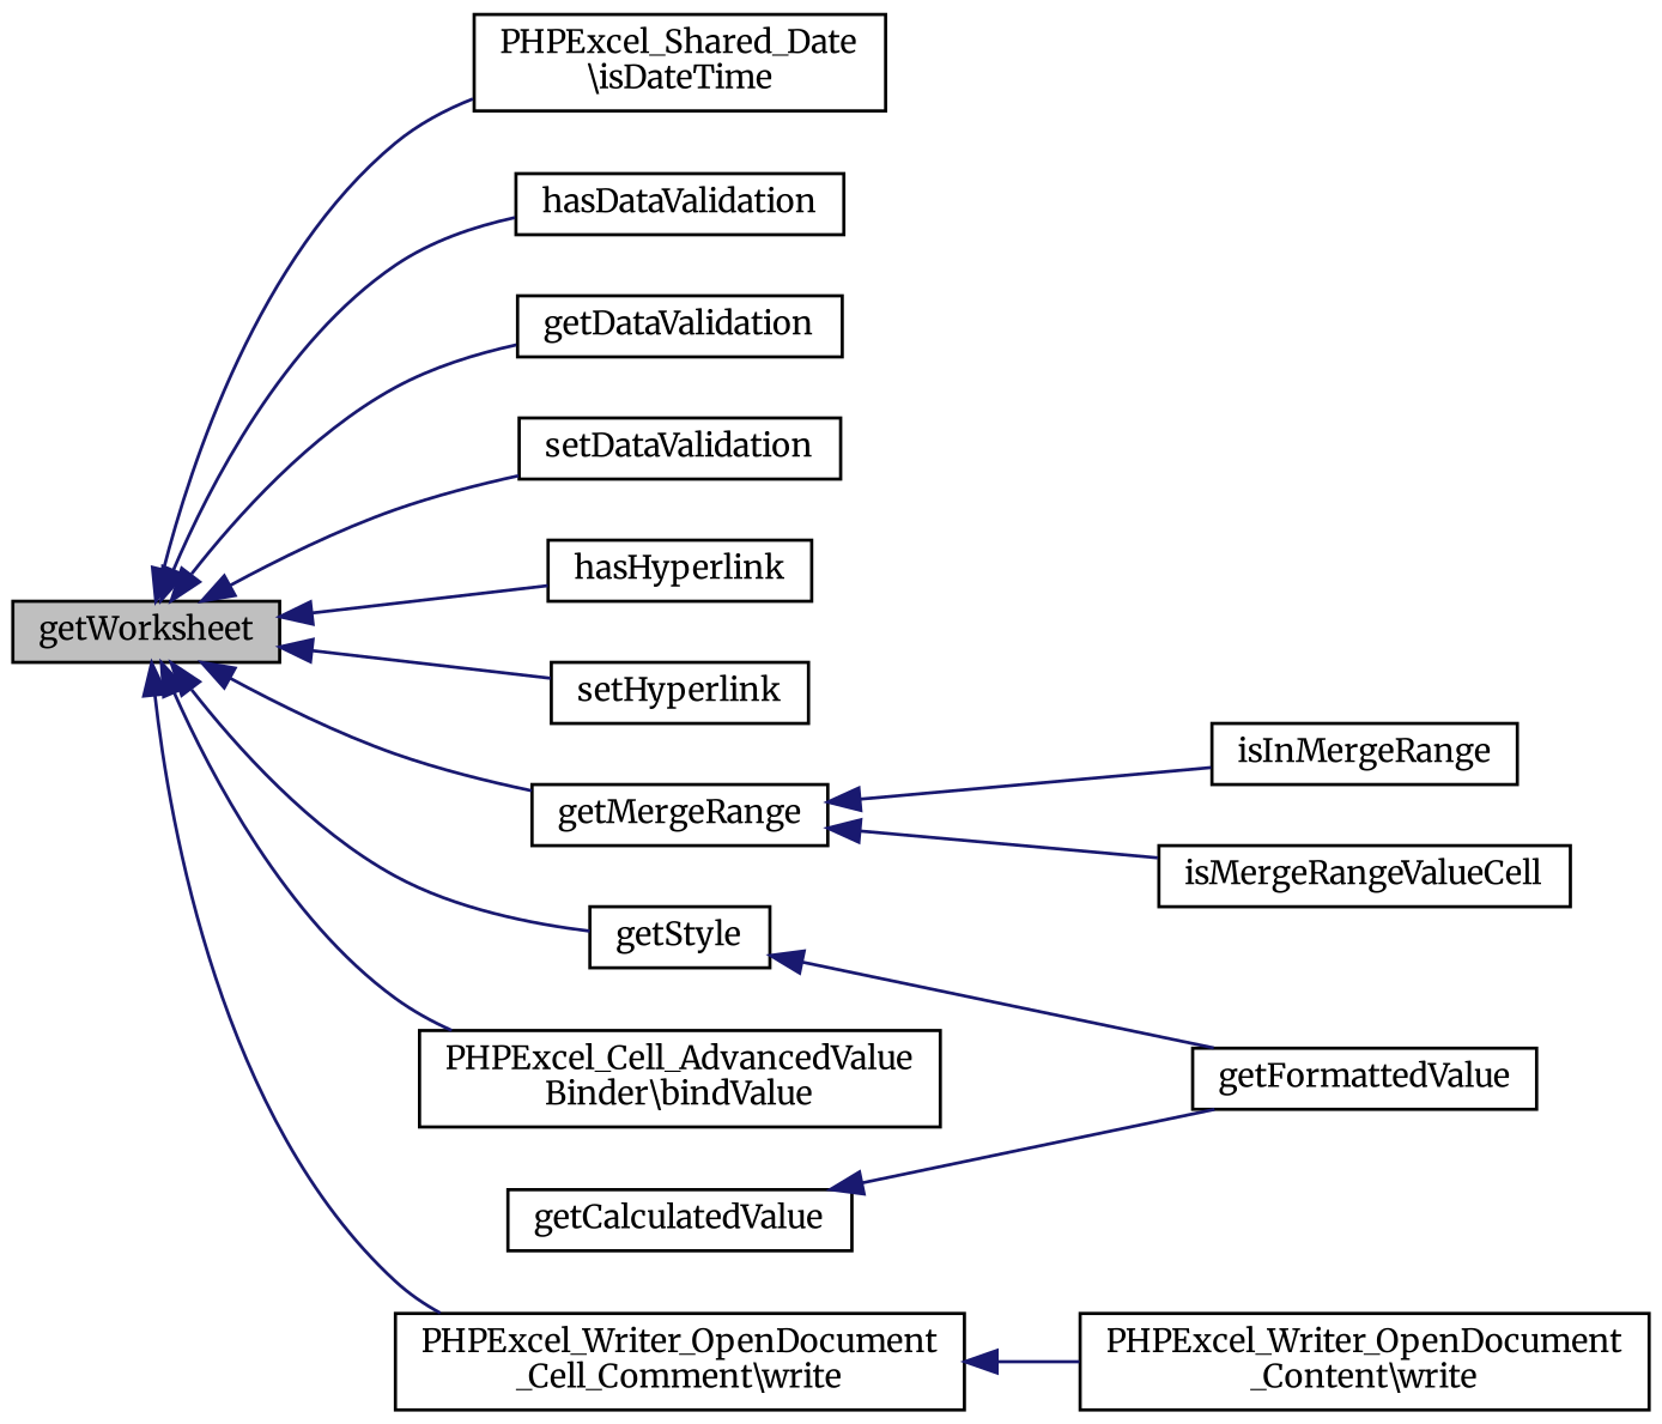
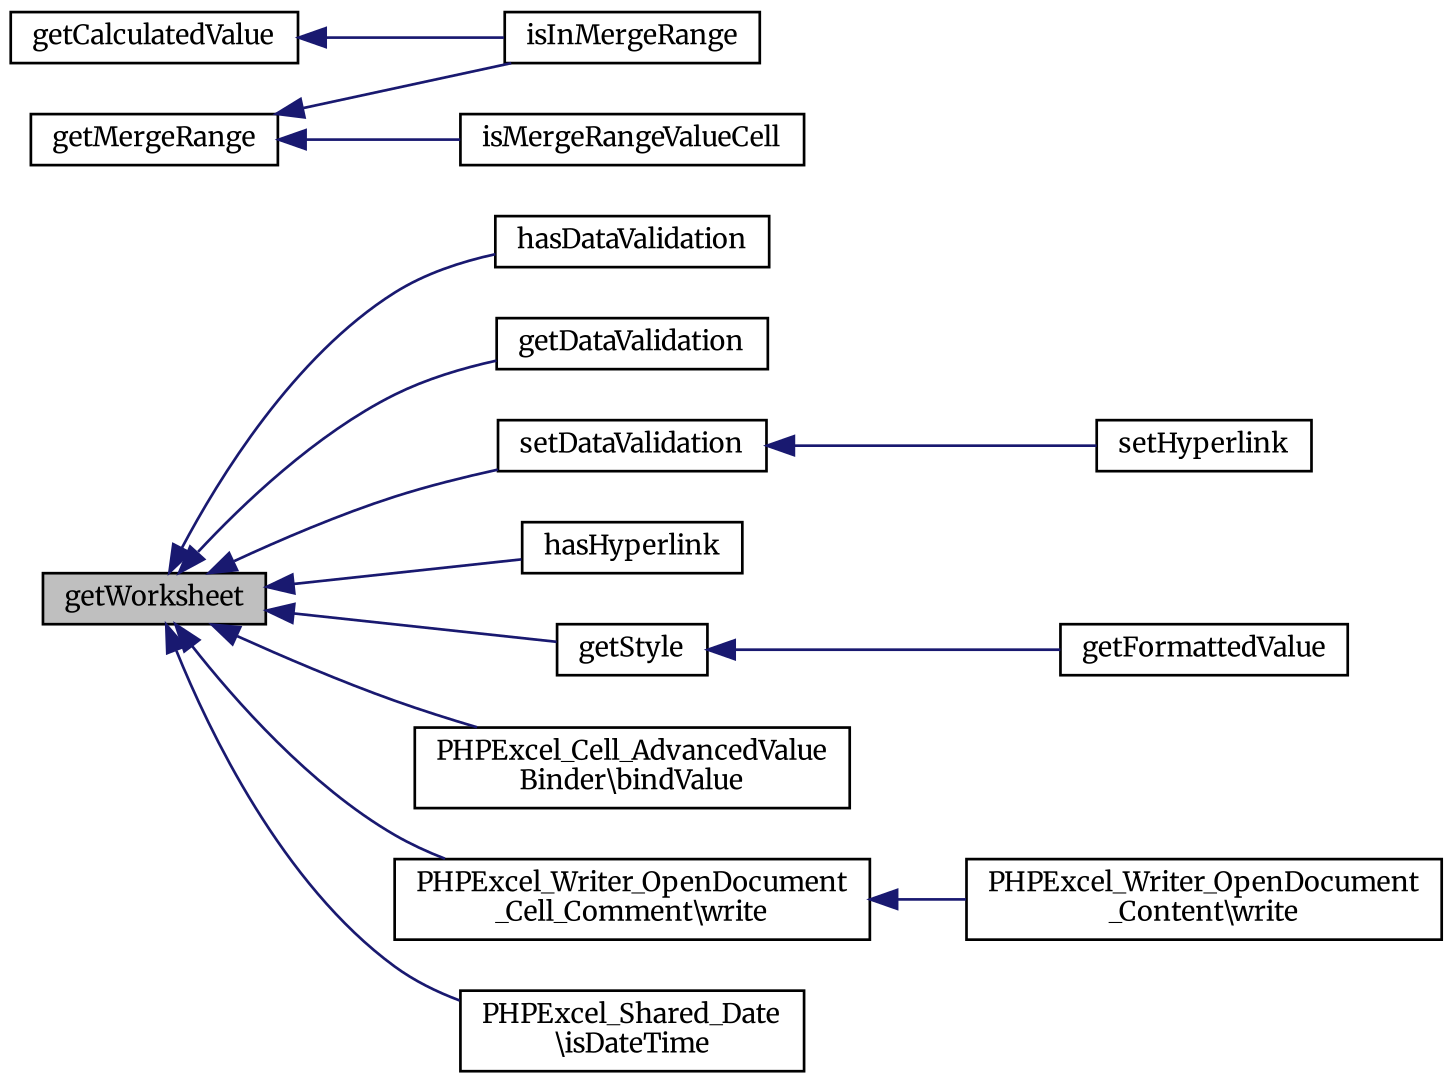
  digraph {
    fontname=Merriweather
    rankdir=LR
    node [color=black fillcolor=white fontname=Merriweather fontsize=10 shape=record style=filled]
    edge [color=midnightblue dir=back fontname=Merriweather fontsize=10 labelfontname=Helvetica labelfontsize=10 style=solid]
    n1 [fillcolor=grey75 fontcolor=black height=0.2 label=getWorksheet width=0.4]
    n2 [height=0.2 label=hasDataValidation width=0.4]
    n3 [height=0.2 label=getDataValidation width=0.4]
    n4 [height=0.2 label=setDataValidation width=0.4]
    n5 [height=0.2 label=hasHyperlink width=0.4]
    n6 [height=0.2 label=setHyperlink width=0.4]
    n7 [height=0.2 label=getMergeRange width=0.4]
    n8 [height=0.2 label=getStyle width=0.4]
    n9 [height=0.2 label="PHPExcel_Cell_AdvancedValue\lBinder\\bindValue" width=0.4]
    n10 [height=0.2 label="PHPExcel_Writer_OpenDocument\l_Cell_Comment\\write" width=0.4]
    n11 [height=0.2 label="PHPExcel_Shared_Date\l\\isDateTime" width=0.4]
    n12 [height=0.2 label=getCalculatedValue width=0.4]
    n13 [height=0.2 label=getFormattedValue width=0.4]
    n14 [height=0.2 label=isInMergeRange width=0.4]
    n15 [height=0.2 label=isMergeRangeValueCell width=0.4]
    n16 [height=0.2 label="PHPExcel_Writer_OpenDocument\l_Content\\write" width=0.4]
    n1 -> n2
    n1 -> n3
    n1 -> n4
    n1 -> n5
-   n1 -> n6
-   n1 -> n7
+   n4 -> n6
    n1 -> n8
    n1 -> n9
    n1 -> n10
    n1 -> n11
    n7 -> n14
    n7 -> n15
    n8 -> n13
    n10 -> n16
-   n12 -> n13
+   n12 -> n14
  }
